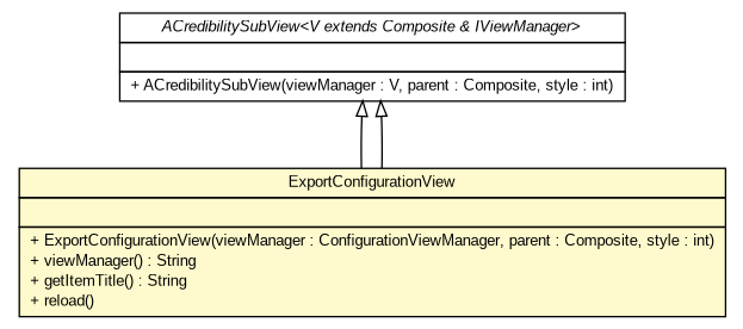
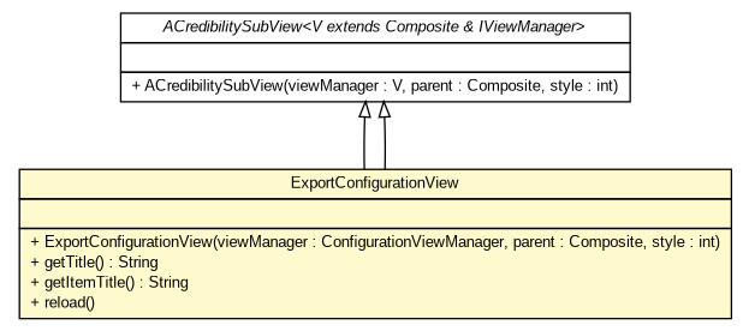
  digraph {
    nodesep=0.25
    ranksep=0.5
    node [fontcolor=black fontname=arial fontsize=10.0 shape=plaintext]
    edge [arrowtail=empty dir=back fontname=arial fontsize=10 headport=p labelfontname=arial labelfontsize=10 tailport=p]
    n1 [label=<<table title="gov.sandia.cf.parts.ui.ACredibilitySubView" border="0" cellborder="1" cellspacing="0" cellpadding="2" port="p" href="../ACredibilitySubView.html"> 		<tr><td><table border="0" cellspacing="0" cellpadding="1"> <tr><td align="center" balign="center"><font face="arial italic"> ACredibilitySubView&lt;V extends Composite &amp; IViewManager&gt; </font></td></tr> 		</table></td></tr> 		<tr><td><table border="0" cellspacing="0" cellpadding="1"> <tr><td align="left" balign="left">  </td></tr> 		</table></td></tr> 		<tr><td><table border="0" cellspacing="0" cellpadding="1"> <tr><td align="left" balign="left"> + ACredibilitySubView(viewManager : V, parent : Composite, style : int) </td></tr> 		</table></td></tr> 		</table>>]
-   n2 [label=<<table title="gov.sandia.cf.parts.ui.configuration.ExportConfigurationView" border="0" cellborder="1" cellspacing="0" cellpadding="2" port="p" bgcolor="lemonChiffon" href="./ExportConfigurationView.html"> 		<tr><td><table border="0" cellspacing="0" cellpadding="1"> <tr><td align="center" balign="center"> ExportConfigurationView </td></tr> 		</table></td></tr> 		<tr><td><table border="0" cellspacing="0" cellpadding="1"> <tr><td align="left" balign="left">  </td></tr> 		</table></td></tr> 		<tr><td><table border="0" cellspacing="0" cellpadding="1"> <tr><td align="left" balign="left"> + ExportConfigurationView(viewManager : ConfigurationViewManager, parent : Composite, style : int) </td></tr> <tr><td align="left" balign="left"> + viewManager() : String </td></tr> <tr><td align="left" balign="left"> + getItemTitle() : String </td></tr> <tr><td align="left" balign="left"> + reload() </td></tr> 		</table></td></tr> 		</table>>]
+   n2 [label=<<table title="gov.sandia.cf.parts.ui.configuration.ExportConfigurationView" border="0" cellborder="1" cellspacing="0" cellpadding="2" port="p" bgcolor="lemonChiffon" href="./ExportConfigurationView.html"> 		<tr><td><table border="0" cellspacing="0" cellpadding="1"> <tr><td align="center" balign="center"> ExportConfigurationView </td></tr> 		</table></td></tr> 		<tr><td><table border="0" cellspacing="0" cellpadding="1"> <tr><td align="left" balign="left">  </td></tr> 		</table></td></tr> 		<tr><td><table border="0" cellspacing="0" cellpadding="1"> <tr><td align="left" balign="left"> + ExportConfigurationView(viewManager : ConfigurationViewManager, parent : Composite, style : int) </td></tr> <tr><td align="left" balign="left"> + getTitle() : String </td></tr> <tr><td align="left" balign="left"> + getItemTitle() : String </td></tr> <tr><td align="left" balign="left"> + reload() </td></tr> 		</table></td></tr> 		</table>>]
    n1 -> n2
    n1 -> n2
  }
